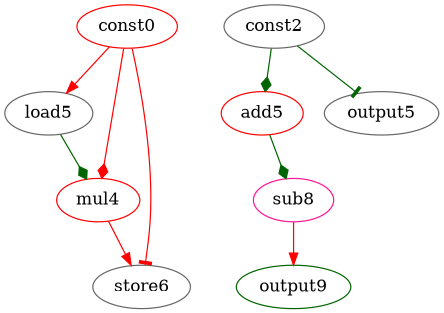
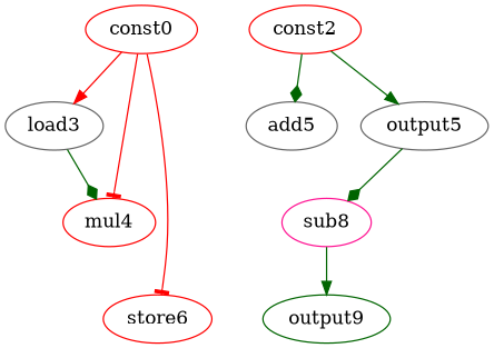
  digraph {
    node [color=gray40 opcode=const]
    edge [arrowhead=normal color=darkgreen operand=0]
    const0 [color=red]
-   load3 [opcode=load label=load5]
+   load3 [opcode=load]
    mul4 [color=red opcode=mul]
-   store6 [opcode=store]
-   add5 [color=red opcode=add]
+   store6 [color=red opcode=store]
+   add5 [opcode=add]
    sub8 [color=deeppink opcode=sub]
    output9 [color=darkgreen opcode=output]
-   const2
+   const2 [color=red]
    n9 [label=output5 opcode=output]
    const0 -> load3 [color=red]
-   const0 -> mul4 [arrowhead=diamond color=red]
+   const0 -> mul4 [arrowhead=tee color=red]
    const0 -> store6 [arrowhead=tee color=red]
    load3 -> mul4 [arrowhead=diamond operand=1]
-   mul4 -> store6 [color=red operand=1]
-   add5 -> sub8 [arrowhead=diamond operand=1]
-   sub8 -> output9 [color=red]
+   n9 -> sub8 [arrowhead=diamond operand=1]
+   sub8 -> output9
    const2 -> add5 [arrowhead=diamond operand=1]
-   const2 -> n9 [arrowhead=tee]
+   const2 -> n9
  }
